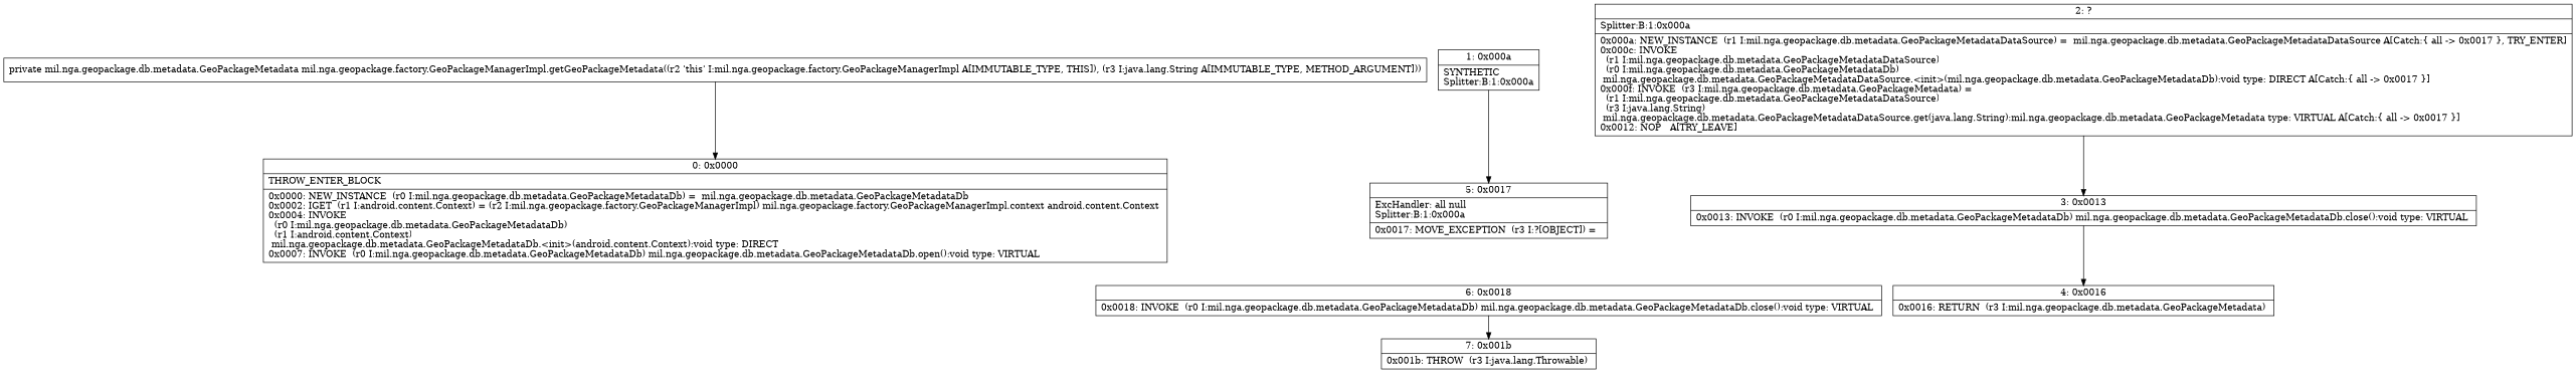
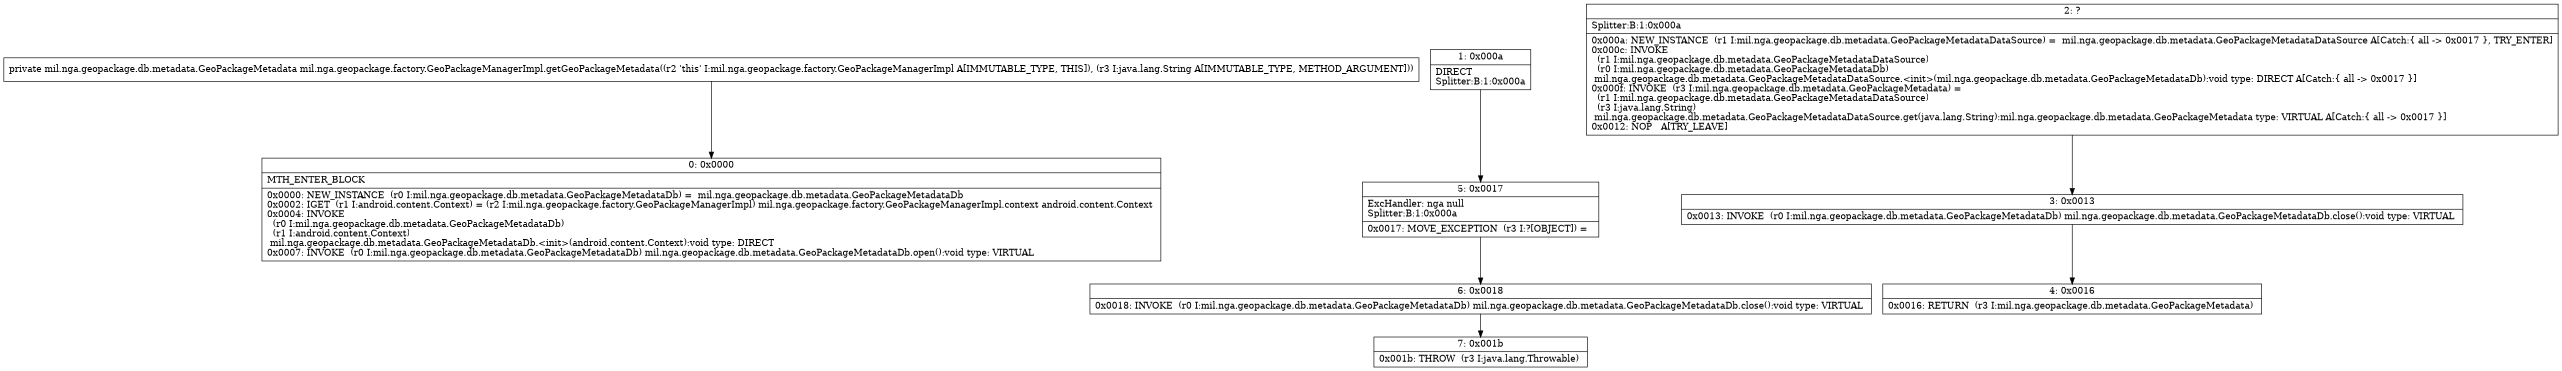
  digraph {
    node [shape=record]
-   n1 [label="{0\:\ 0x0000|THROW_ENTER_BLOCK\l|0x0000: NEW_INSTANCE  (r0 I:mil.nga.geopackage.db.metadata.GeoPackageMetadataDb) =  mil.nga.geopackage.db.metadata.GeoPackageMetadataDb \l0x0002: IGET  (r1 I:android.content.Context) = (r2 I:mil.nga.geopackage.factory.GeoPackageManagerImpl) mil.nga.geopackage.factory.GeoPackageManagerImpl.context android.content.Context \l0x0004: INVOKE  \l  (r0 I:mil.nga.geopackage.db.metadata.GeoPackageMetadataDb)\l  (r1 I:android.content.Context)\l mil.nga.geopackage.db.metadata.GeoPackageMetadataDb.\<init\>(android.content.Context):void type: DIRECT \l0x0007: INVOKE  (r0 I:mil.nga.geopackage.db.metadata.GeoPackageMetadataDb) mil.nga.geopackage.db.metadata.GeoPackageMetadataDb.open():void type: VIRTUAL \l}"]
-   n2 [label="{1\:\ 0x000a|SYNTHETIC\lSplitter:B:1:0x000a\l}"]
-   n3 [label="{5\:\ 0x0017|ExcHandler: all null\lSplitter:B:1:0x000a\l|0x0017: MOVE_EXCEPTION  (r3 I:?[OBJECT]) =  \l}"]
+   n1 [label="{0\:\ 0x0000|MTH_ENTER_BLOCK\l|0x0000: NEW_INSTANCE  (r0 I:mil.nga.geopackage.db.metadata.GeoPackageMetadataDb) =  mil.nga.geopackage.db.metadata.GeoPackageMetadataDb \l0x0002: IGET  (r1 I:android.content.Context) = (r2 I:mil.nga.geopackage.factory.GeoPackageManagerImpl) mil.nga.geopackage.factory.GeoPackageManagerImpl.context android.content.Context \l0x0004: INVOKE  \l  (r0 I:mil.nga.geopackage.db.metadata.GeoPackageMetadataDb)\l  (r1 I:android.content.Context)\l mil.nga.geopackage.db.metadata.GeoPackageMetadataDb.\<init\>(android.content.Context):void type: DIRECT \l0x0007: INVOKE  (r0 I:mil.nga.geopackage.db.metadata.GeoPackageMetadataDb) mil.nga.geopackage.db.metadata.GeoPackageMetadataDb.open():void type: VIRTUAL \l}"]
+   n2 [label="{1\:\ 0x000a|DIRECT\lSplitter:B:1:0x000a\l}"]
+   n3 [label="{5\:\ 0x0017|ExcHandler: nga null\lSplitter:B:1:0x000a\l|0x0017: MOVE_EXCEPTION  (r3 I:?[OBJECT]) =  \l}"]
    n4 [label="{2\:\ ?|Splitter:B:1:0x000a\l|0x000a: NEW_INSTANCE  (r1 I:mil.nga.geopackage.db.metadata.GeoPackageMetadataDataSource) =  mil.nga.geopackage.db.metadata.GeoPackageMetadataDataSource A[Catch:\{ all \-\> 0x0017 \}, TRY_ENTER]\l0x000c: INVOKE  \l  (r1 I:mil.nga.geopackage.db.metadata.GeoPackageMetadataDataSource)\l  (r0 I:mil.nga.geopackage.db.metadata.GeoPackageMetadataDb)\l mil.nga.geopackage.db.metadata.GeoPackageMetadataDataSource.\<init\>(mil.nga.geopackage.db.metadata.GeoPackageMetadataDb):void type: DIRECT A[Catch:\{ all \-\> 0x0017 \}]\l0x000f: INVOKE  (r3 I:mil.nga.geopackage.db.metadata.GeoPackageMetadata) = \l  (r1 I:mil.nga.geopackage.db.metadata.GeoPackageMetadataDataSource)\l  (r3 I:java.lang.String)\l mil.nga.geopackage.db.metadata.GeoPackageMetadataDataSource.get(java.lang.String):mil.nga.geopackage.db.metadata.GeoPackageMetadata type: VIRTUAL A[Catch:\{ all \-\> 0x0017 \}]\l0x0012: NOP   A[TRY_LEAVE]\l}"]
    n5 [label="{3\:\ 0x0013|0x0013: INVOKE  (r0 I:mil.nga.geopackage.db.metadata.GeoPackageMetadataDb) mil.nga.geopackage.db.metadata.GeoPackageMetadataDb.close():void type: VIRTUAL \l}"]
    n6 [label="{6\:\ 0x0018|0x0018: INVOKE  (r0 I:mil.nga.geopackage.db.metadata.GeoPackageMetadataDb) mil.nga.geopackage.db.metadata.GeoPackageMetadataDb.close():void type: VIRTUAL \l}"]
    n7 [label="{4\:\ 0x0016|0x0016: RETURN  (r3 I:mil.nga.geopackage.db.metadata.GeoPackageMetadata) \l}"]
    n8 [label="{7\:\ 0x001b|0x001b: THROW  (r3 I:java.lang.Throwable) \l}"]
    n9 [label="{private mil.nga.geopackage.db.metadata.GeoPackageMetadata mil.nga.geopackage.factory.GeoPackageManagerImpl.getGeoPackageMetadata((r2 'this' I:mil.nga.geopackage.factory.GeoPackageManagerImpl A[IMMUTABLE_TYPE, THIS]), (r3 I:java.lang.String A[IMMUTABLE_TYPE, METHOD_ARGUMENT])) }"]
    n2 -> n3
+   n3 -> n6
    n4 -> n5
    n5 -> n7
    n6 -> n8
    n9 -> n1
  }
